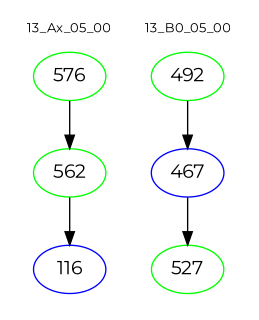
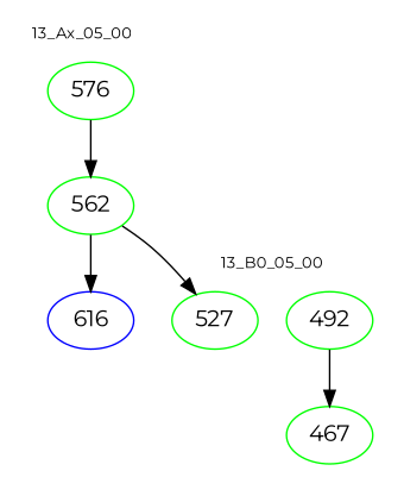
  digraph {
    fontname=Montserrat
    node [color=green fontname=Montserrat]
    edge [color=black fontname=Montserrat]
    n1 [label=576]
    n2 [label=562]
-   n3 [color=blue label=116]
+   n3 [color=blue label=616]
    n4 [label=492]
-   n5 [color=blue label=467]
+   n5 [label=467]
    n6 [label=527]
    subgraph cluster_1 {
      color=white
      fontsize=10
      label="13_Ax_05_00"
      n1
      n2
      n3
    }
    subgraph cluster_2 {
      color=white
      fontsize=10
      label="13_B0_05_00"
      n4
      n5
      n6
    }
    n1 -> n2
    n2 -> n3
    n4 -> n5
-   n5 -> n6
+   n2 -> n6
  }
